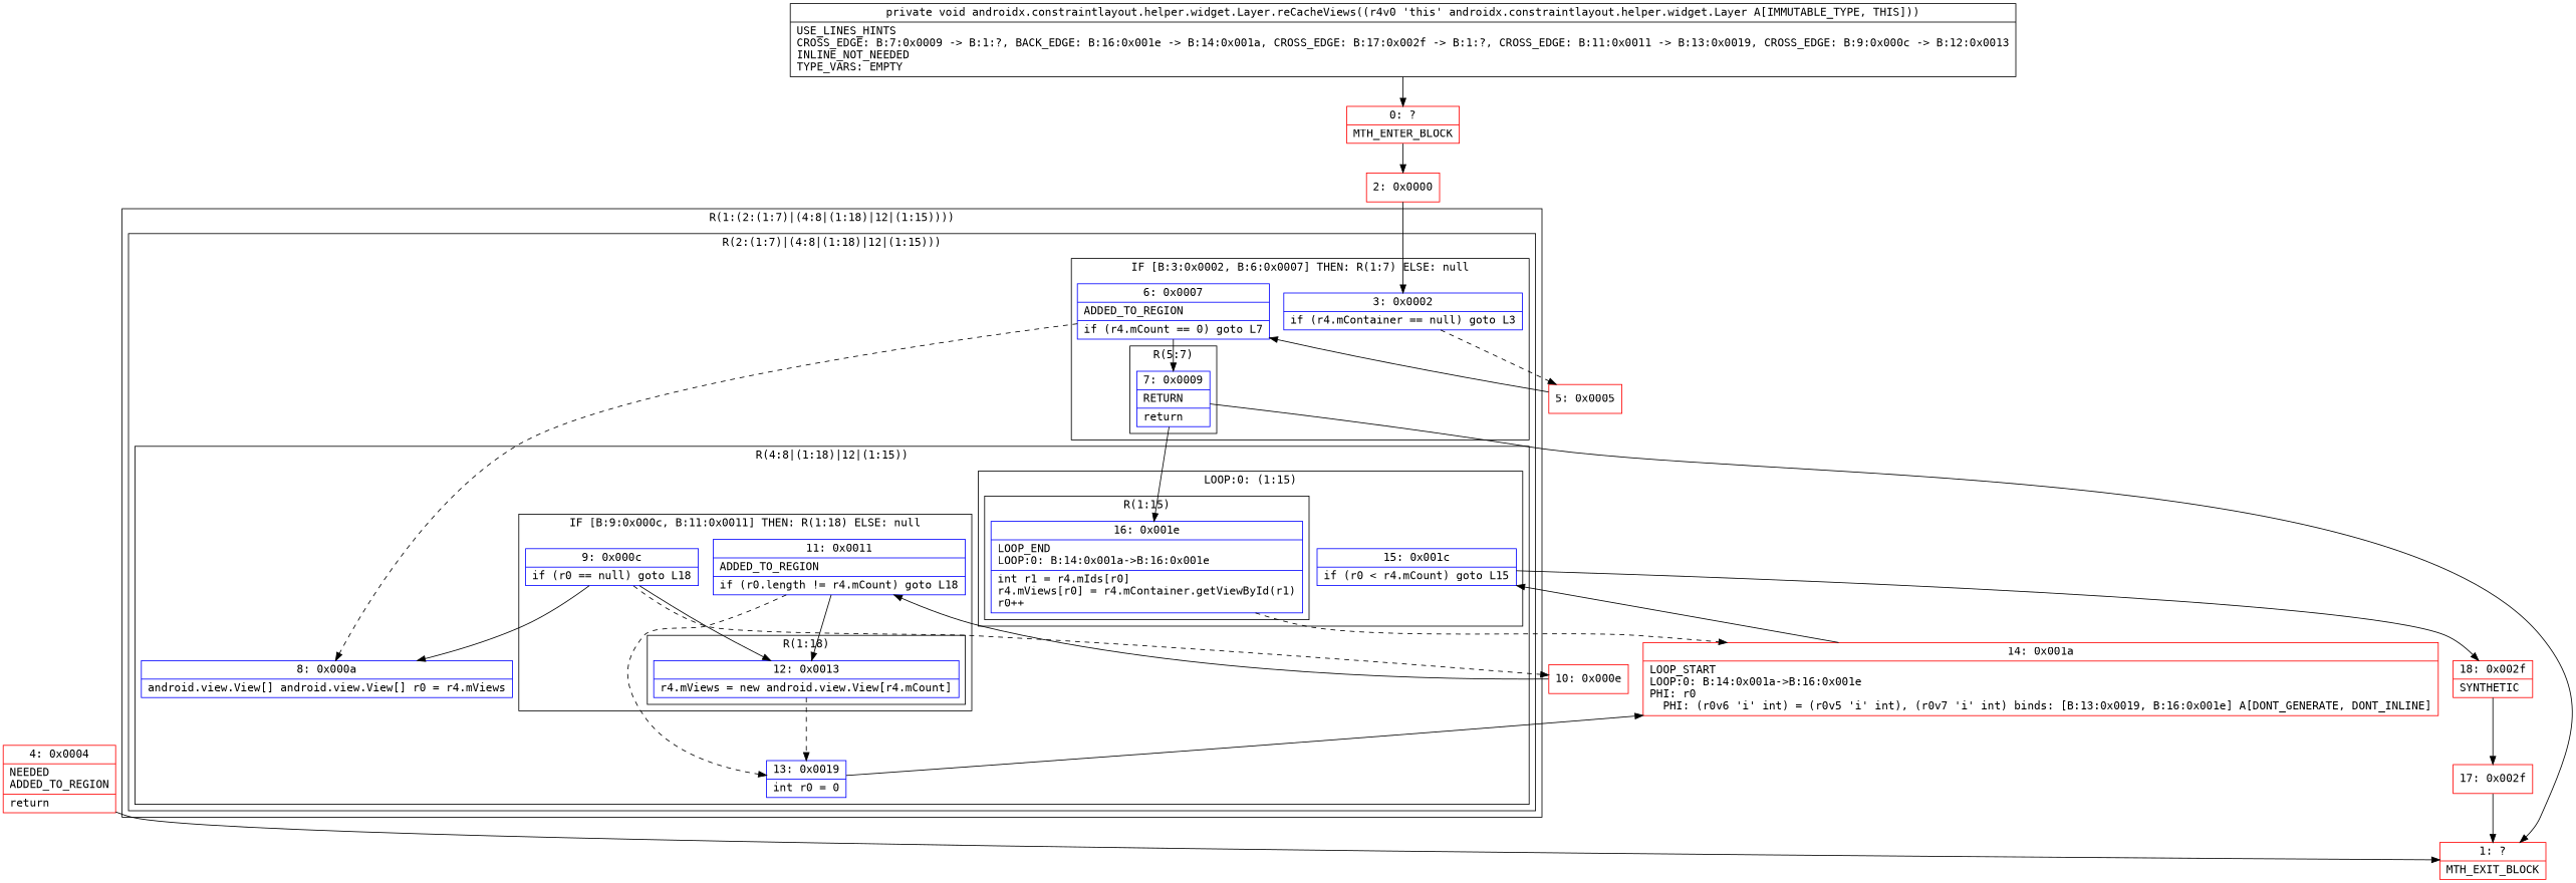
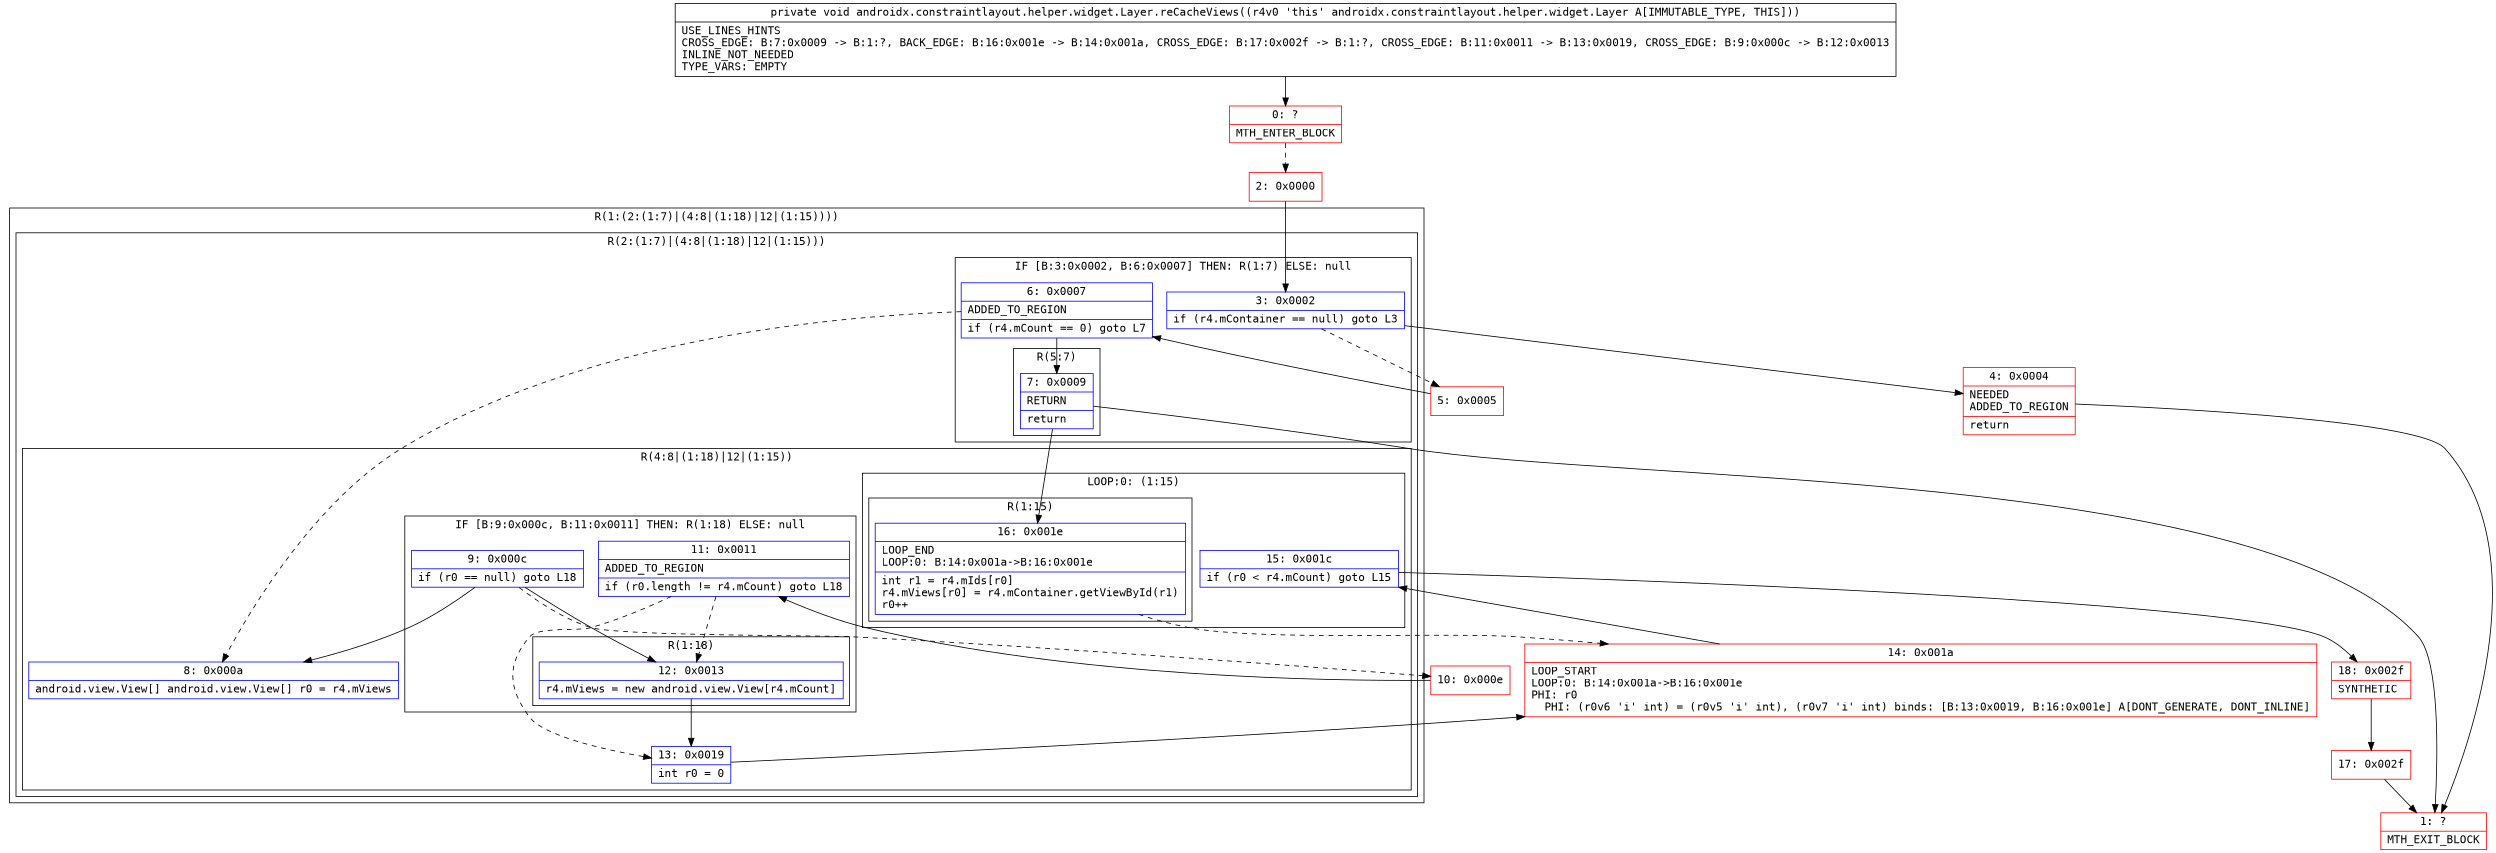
  digraph {
    fontname="DejaVu Sans Mono"
    node [color=blue fontname="DejaVu Sans Mono" shape=record]
    edge [fontname="DejaVu Sans Mono"]
    n1 [label="{7\:\ 0x0009|RETURN\l|return\l}"]
    n2 [label="{3\:\ 0x0002|if (r4.mContainer == null) goto L3\l}"]
    n3 [label="{6\:\ 0x0007|ADDED_TO_REGION\l|if (r4.mCount == 0) goto L7\l}"]
    n4 [label="{12\:\ 0x0013|r4.mViews = new android.view.View[r4.mCount]\l}"]
    n5 [label="{9\:\ 0x000c|if (r0 == null) goto L18\l}"]
    n6 [label="{11\:\ 0x0011|ADDED_TO_REGION\l|if (r0.length != r4.mCount) goto L18\l}"]
    n7 [label="{16\:\ 0x001e|LOOP_END\lLOOP:0: B:14:0x001a\-\>B:16:0x001e\l|int r1 = r4.mIds[r0]\lr4.mViews[r0] = r4.mContainer.getViewById(r1)\lr0++\l}"]
    n8 [label="{15\:\ 0x001c|if (r0 \< r4.mCount) goto L15\l}"]
    n9 [label="{8\:\ 0x000a|android.view.View[] android.view.View[] r0 = r4.mViews\l}"]
    n10 [label="{13\:\ 0x0019|int r0 = 0\l}"]
    n11 [color=red label="{1\:\ ?|MTH_EXIT_BLOCK\l}"]
    n12 [color=red label="{4\:\ 0x0004|NEEDED\lADDED_TO_REGION\l|return\l}"]
    n13 [color=red label="{5\:\ 0x0005}"]
    n14 [color=red label="{10\:\ 0x000e}"]
    n15 [color=red label="{14\:\ 0x001a|LOOP_START\lLOOP:0: B:14:0x001a\-\>B:16:0x001e\lPHI: r0 \l  PHI: (r0v6 'i' int) = (r0v5 'i' int), (r0v7 'i' int) binds: [B:13:0x0019, B:16:0x001e] A[DONT_GENERATE, DONT_INLINE]\l}"]
    n16 [color=red label="{18\:\ 0x002f|SYNTHETIC\l}"]
    n17 [color=red label="{17\:\ 0x002f}"]
    n18 [color=red label="{0\:\ ?|MTH_ENTER_BLOCK\l}"]
    n19 [color=red label="{2\:\ 0x0000}"]
    n20 [label="{private void androidx.constraintlayout.helper.widget.Layer.reCacheViews((r4v0 'this' androidx.constraintlayout.helper.widget.Layer A[IMMUTABLE_TYPE, THIS]))  | USE_LINES_HINTS\lCROSS_EDGE: B:7:0x0009 \-\> B:1:?, BACK_EDGE: B:16:0x001e \-\> B:14:0x001a, CROSS_EDGE: B:17:0x002f \-\> B:1:?, CROSS_EDGE: B:11:0x0011 \-\> B:13:0x0019, CROSS_EDGE: B:9:0x000c \-\> B:12:0x0013\lINLINE_NOT_NEEDED\lTYPE_VARS: EMPTY\l}" color=""]
    subgraph cluster_1 {
      label="R(1:(2:(1:7)|(4:8|(1:18)|12|(1:15))))"
      subgraph cluster_2 {
        label="R(2:(1:7)|(4:8|(1:18)|12|(1:15)))"
        subgraph cluster_3 {
          label="IF [B:3:0x0002, B:6:0x0007] THEN: R(1:7) ELSE: null"
          n2
          n3
          subgraph cluster_4 {
            label="R(5:7)"
            n1
          }
        }
        subgraph cluster_5 {
          label="R(4:8|(1:18)|12|(1:15))"
          n9
          n10
          subgraph cluster_6 {
            label="IF [B:9:0x000c, B:11:0x0011] THEN: R(1:18) ELSE: null"
            n5
            n6
            subgraph cluster_7 {
              label="R(1:18)"
              n4
            }
          }
          subgraph cluster_8 {
            label="LOOP:0: (1:15)"
            n8
            subgraph cluster_9 {
              label="R(1:15)"
              n7
            }
          }
        }
      }
    }
    n1 -> n7
    n1 -> n11
+   n2 -> n12
    n2 -> n13 [style=dashed]
    n3 -> n1
    n3 -> n9 [style=dashed]
-   n4 -> n10 [style=dashed]
+   n4 -> n10
    n5 -> n4
    n5 -> n9
    n5 -> n14 [style=dashed]
-   n6 -> n4
+   n6 -> n4 [style=dashed]
    n6 -> n10 [style=dashed]
    n7 -> n15 [style=dashed]
    n8 -> n16 [style=solid]
    n10 -> n15
    n12 -> n11
    n13 -> n3
    n14 -> n6
    n15 -> n8
    n16 -> n17
    n17 -> n11
-   n18 -> n19
+   n18 -> n19 [style=dashed]
    n19 -> n2
    n20 -> n18
  }
